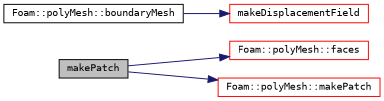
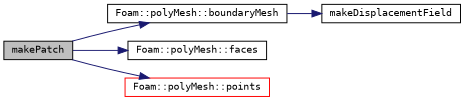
  digraph {
    fontname="DejaVu Sans Mono"
    rankdir=LR
    node [color=red fontname="DejaVu Sans Mono" fontsize=10 shape=record]
    edge [color=midnightblue fontname="DejaVu Sans Mono" fontsize=10 labelfontname=Helvetica labelfontsize=10 style=solid]
    n1 [color=black fillcolor=grey75 fontcolor=black height=0.2 label=makePatch style=filled width=0.4]
    n2 [color=black height=0.2 label="Foam::polyMesh::boundaryMesh" width=0.4]
-   n3 [height=0.2 label="Foam::polyMesh::faces" width=0.4]
-   n4 [height=0.2 label="Foam::polyMesh::makePatch" width=0.4]
-   n5 [height=0.2 label=makeDisplacementField width=0.4]
+   n3 [color=black height=0.2 label="Foam::polyMesh::faces" width=0.4]
+   n4 [height=0.2 label="Foam::polyMesh::points" width=0.4]
+   n5 [color=black height=0.2 label=makeDisplacementField width=0.4]
+   n1 -> n2
    n1 -> n3
    n1 -> n4
    n2 -> n5
  }
